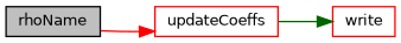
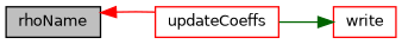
  digraph {
    rankdir=LR
    node [color=red fontname=Helvetica fontsize=10 shape=record]
    edge [fontname=Helvetica fontsize=10 labelfontname=Helvetica labelfontsize=10 style=solid]
    n1 [color=black fillcolor=grey75 fontcolor=black height=0.2 label=rhoName style=filled width=0.4]
    n2 [height=0.2 label=updateCoeffs width=0.4]
    n3 [height=0.2 label=write width=0.4]
-   n1 -> n2 [color=red]
+   n2 -> n1 [color=red]
    n2 -> n3 [color=darkgreen]
  }
